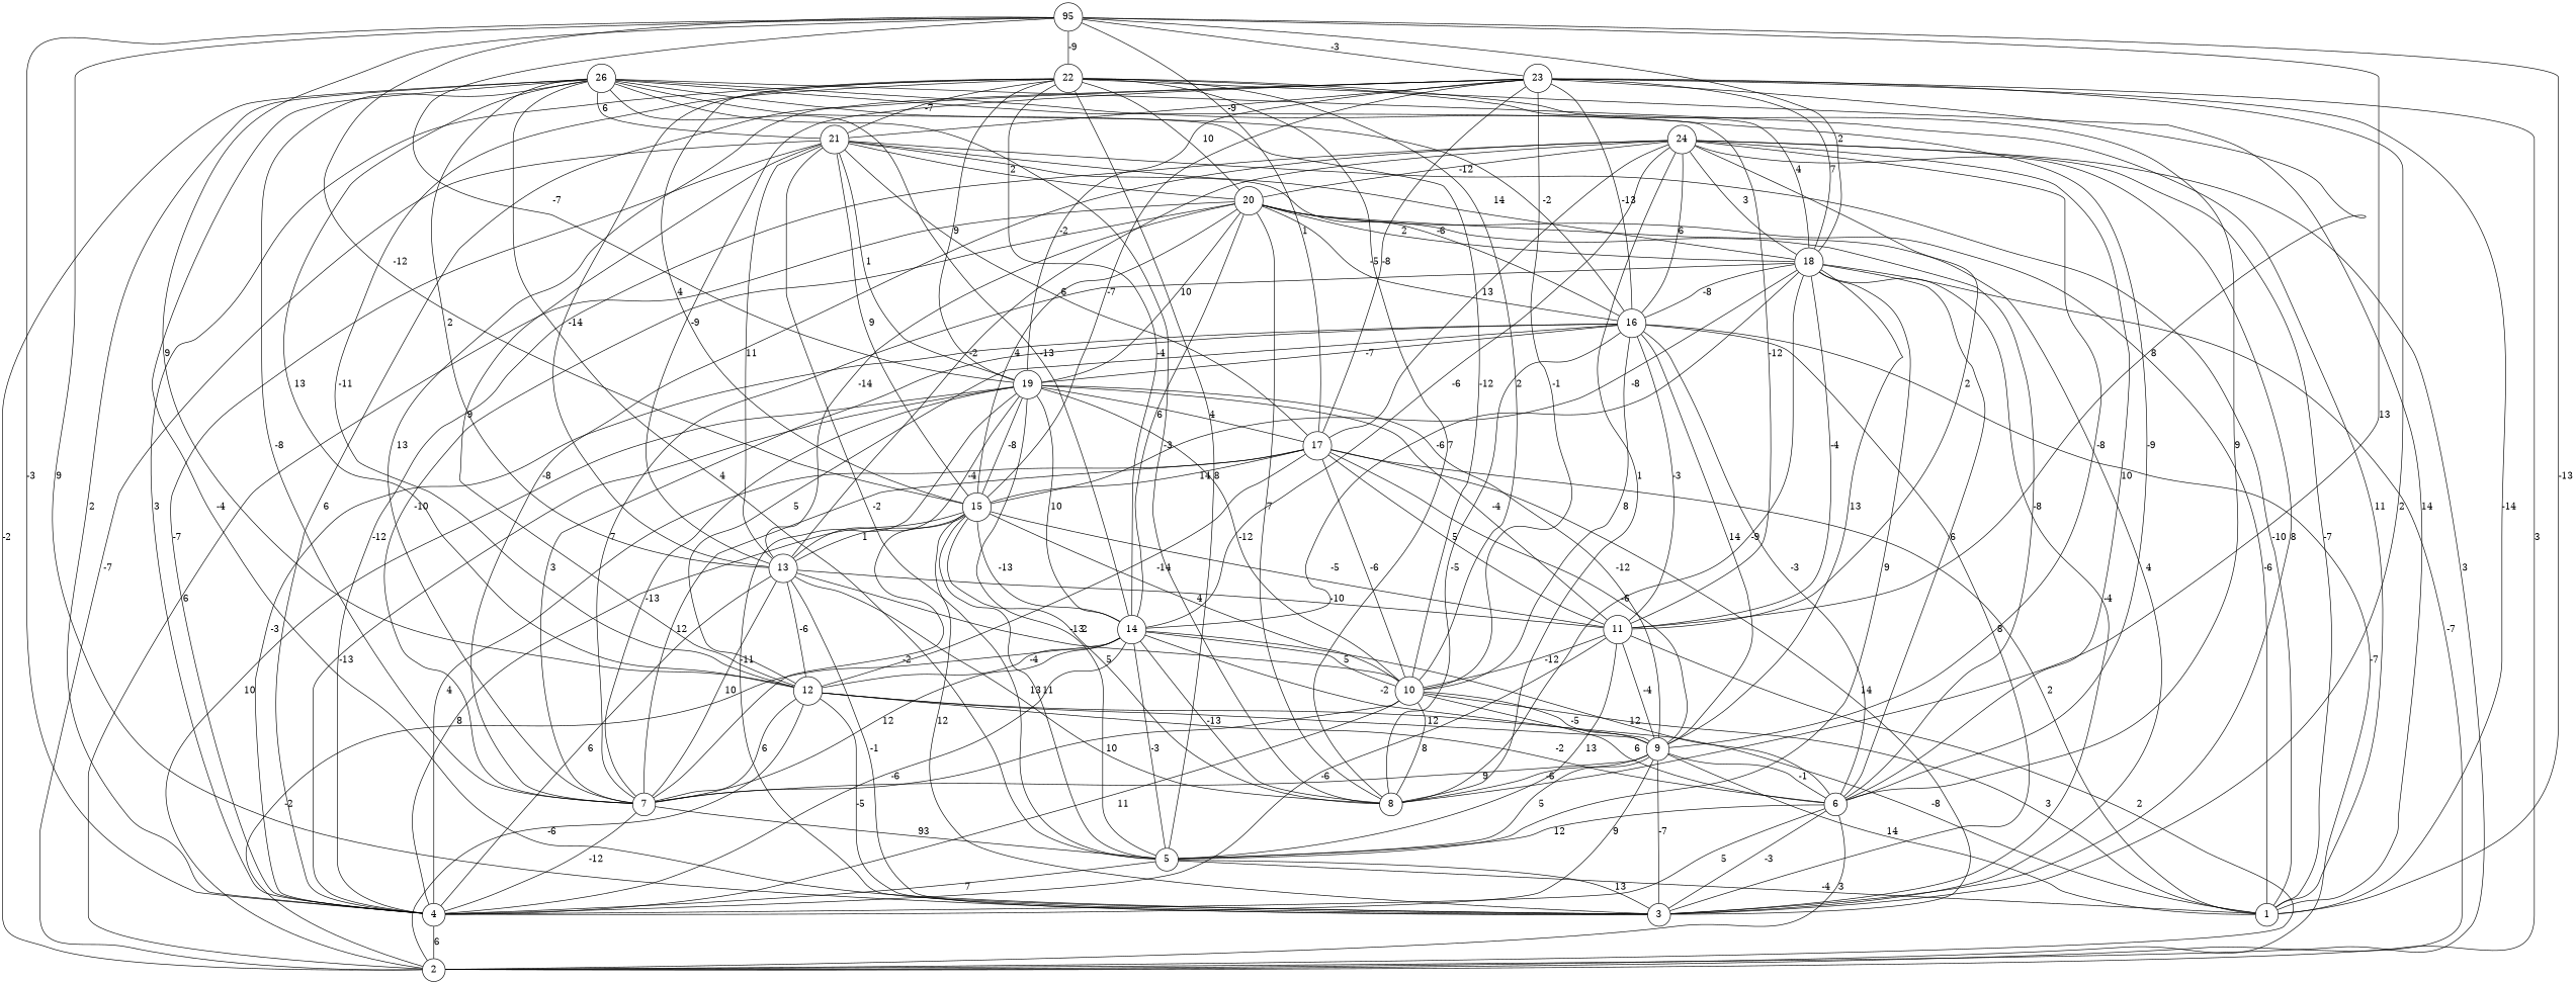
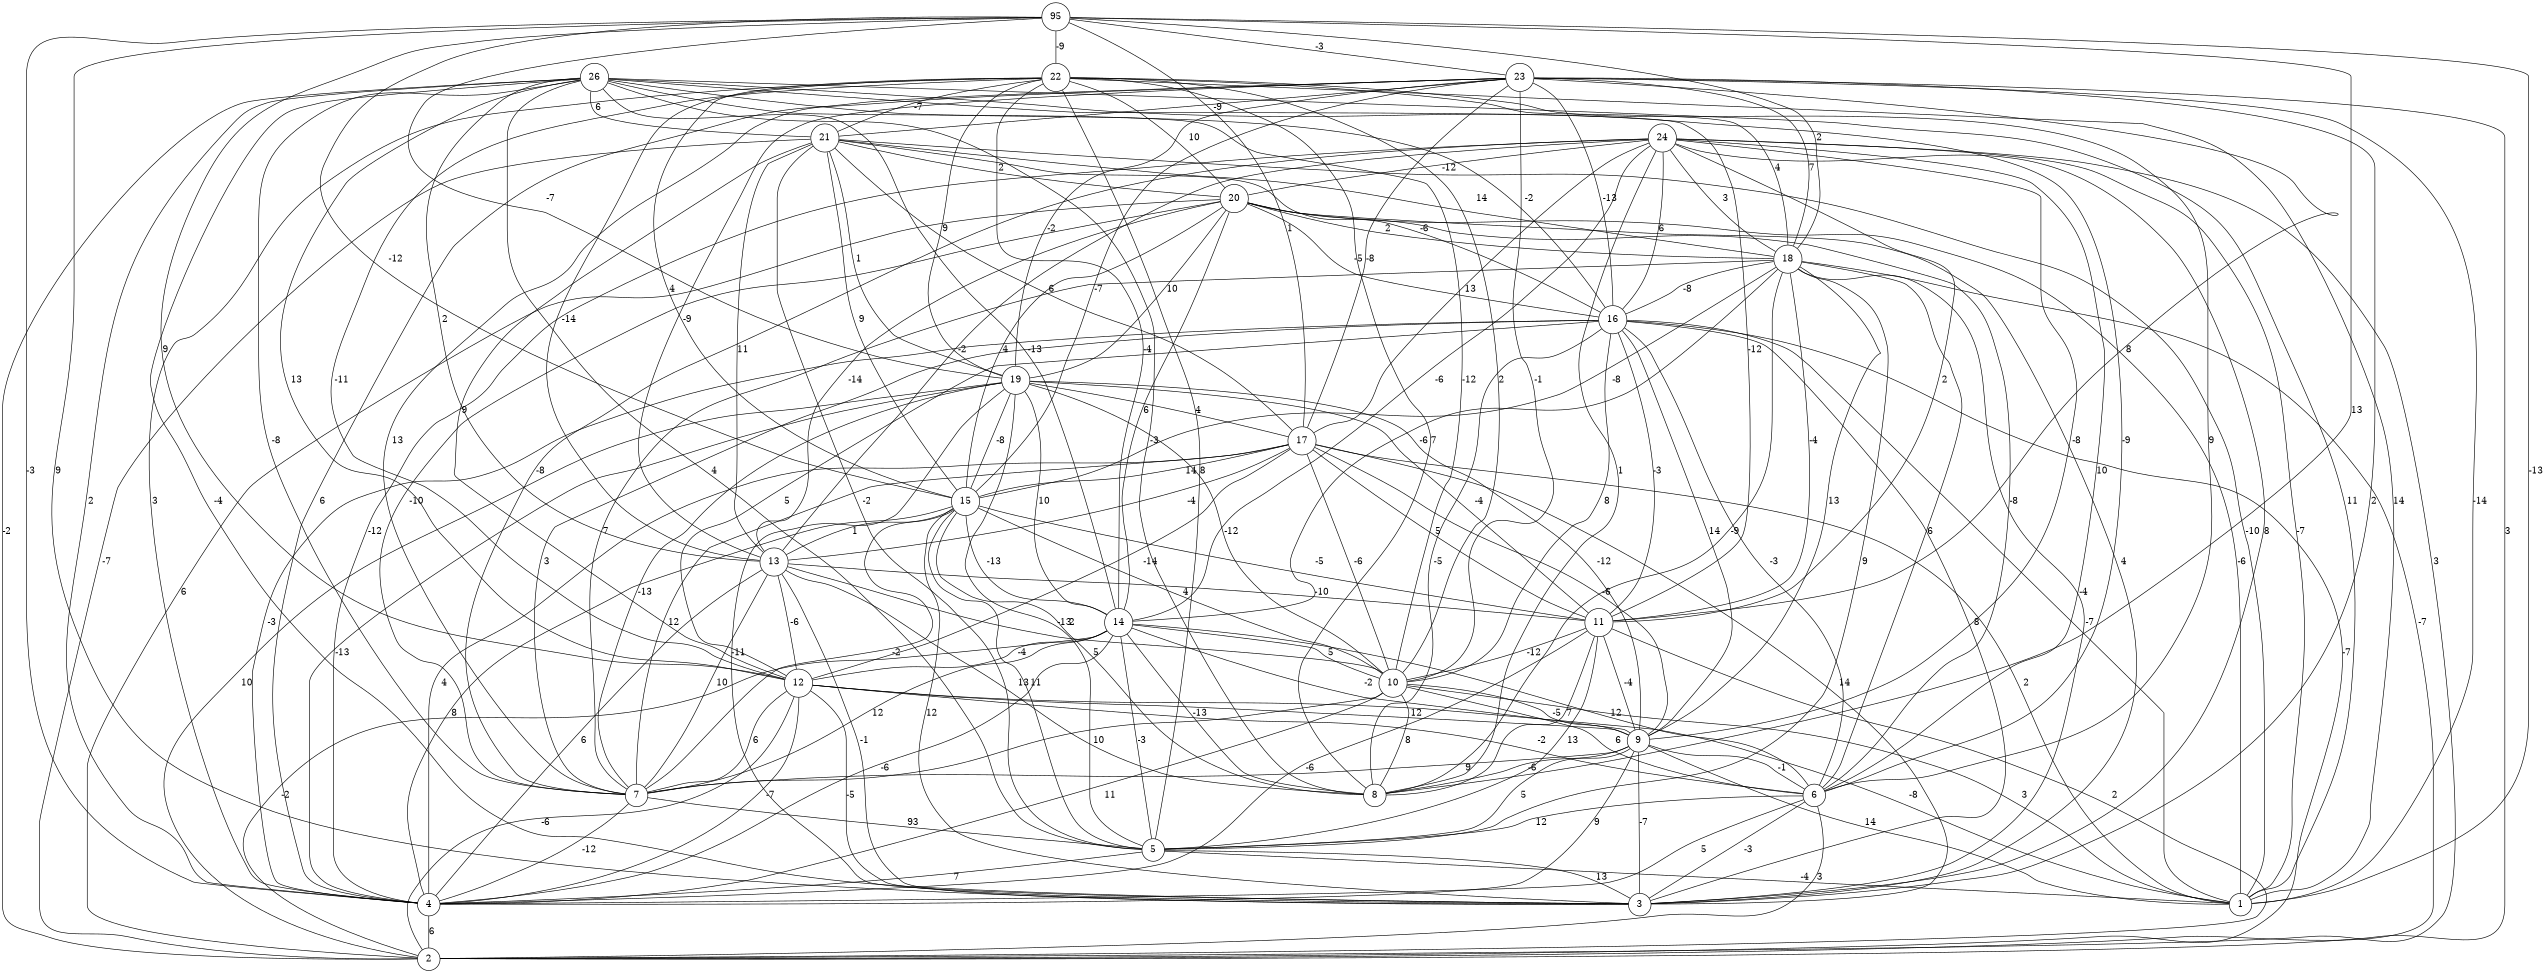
  graph {
    fontname="Helvetica,Arial,sans-serif"
    node [shape=circle]
    26
    1
    2
    3
    4
    5
    6
    7
    8
    10
    11
    12
    13
    14
    16
    21
    9
    15
    17
    18
    19
    20
    n23 [label=95]
    22
    23
    24
    26 -- 1 [label=11]
    26 -- 2 [label=-2]
    26 -- 3 [label=-4]
    26 -- 4 [label=2]
    26 -- 5 [label=4]
    26 -- 6 [label=-9]
    26 -- 7 [label=-8]
    26 -- 8 [label=-3]
    26 -- 10 [label=-12]
    26 -- 11 [label=-12]
    26 -- 12 [label=13]
    26 -- 13 [label=2]
    26 -- 14 [label=-13]
    26 -- 16 [label=-2]
    26 -- 21 [label=6]
    4 -- 2 [label=6]
    5 -- 1 [label=-4]
    5 -- 3 [label=13]
    5 -- 4 [label=7]
    6 -- 2 [label=3]
    6 -- 3 [label=-3]
    6 -- 4 [label=5]
    6 -- 5 [label=12]
    7 -- 4 [label=-12]
    7 -- 5 [label=93]
    10 -- 1 [label=3]
    10 -- 4 [label=11]
    10 -- 6 [label=6]
    10 -- 7 [label=10]
    10 -- 8 [label=8]
    10 -- 9 [label=-5]
    11 -- 2 [label=2]
    11 -- 4 [label=-6]
    11 -- 5 [label=13]
    11 -- 10 [label=-12]
    11 -- 9 [label=-4]
    12 -- 1 [label=-8]
    12 -- 2 [label=-6]
    12 -- 3 [label=-5]
-   21 -- 4 [label=-7]
+   12 -- 4 [label=-7]
    12 -- 6 [label=-2]
    12 -- 7 [label=6]
    12 -- 9 [label=12]
    13 -- 3 [label=-1]
    13 -- 4 [label=6]
    13 -- 7 [label=10]
    13 -- 8 [label=13]
    13 -- 10 [label=-13]
    13 -- 11 [label=-10]
    13 -- 12 [label=-6]
    14 -- 2 [label=-2]
    14 -- 4 [label=-6]
    14 -- 5 [label=-3]
    14 -- 6 [label=12]
    14 -- 7 [label=12]
    14 -- 8 [label=-13]
    14 -- 10 [label=5]
    14 -- 12 [label=-4]
    14 -- 9 [label=-2]
-   16 -- 19 [label=-7]
+   16 -- 1 [label=-7]
    16 -- 2 [label=-7]
    16 -- 3 [label=8]
    16 -- 4 [label=-3]
    16 -- 6 [label=-3]
    16 -- 7 [label=3]
    16 -- 8 [label=-5]
    16 -- 10 [label=8]
    16 -- 11 [label=-3]
    16 -- 12 [label=5]
    16 -- 9 [label=14]
    21 -- 1 [label=-10]
    21 -- 2 [label=-7]
    21 -- 5 [label=-2]
    21 -- 12 [label=9]
    21 -- 13 [label=11]
    21 -- 16 [label=-6]
    21 -- 15 [label=9]
    21 -- 17 [label=6]
    21 -- 18 [label=14]
    21 -- 19 [label=1]
    21 -- 20 [label=2]
    9 -- 1 [label=14]
    9 -- 3 [label=-7]
    9 -- 4 [label=9]
    9 -- 5 [label=5]
    9 -- 6 [label=-1]
    9 -- 7 [label=9]
    9 -- 8 [label=-6]
    15 -- 3 [label=12]
    15 -- 4 [label=8]
    15 -- 5 [label=11]
    15 -- 7 [label=-2]
    15 -- 8 [label=5]
    15 -- 10 [label=4]
    15 -- 11 [label=-5]
    15 -- 13 [label=1]
    15 -- 14 [label=-13]
    17 -- 1 [label=2]
    17 -- 3 [label=14]
    17 -- 4 [label=4]
    17 -- 7 [label=12]
    17 -- 10 [label=-6]
    17 -- 11 [label=5]
    17 -- 12 [label=-14]
-   19 -- 13 [label=-4]
+   17 -- 13 [label=-4]
    17 -- 9 [label=-6]
    17 -- 15 [label=14]
    18 -- 2 [label=-7]
    18 -- 3 [label=-4]
    18 -- 5 [label=9]
    18 -- 6 [label=6]
    18 -- 7 [label=7]
    18 -- 8 [label=-9]
    18 -- 11 [label=-4]
    18 -- 14 [label=-6]
    18 -- 16 [label=-8]
    18 -- 9 [label=13]
    18 -- 15 [label=-8]
    19 -- 2 [label=10]
    19 -- 3 [label=-11]
    19 -- 4 [label=-13]
    19 -- 5 [label=2]
    19 -- 7 [label=-13]
    19 -- 10 [label=-12]
    19 -- 11 [label=-4]
    19 -- 14 [label=10]
    19 -- 9 [label=-12]
    19 -- 15 [label=-8]
    19 -- 17 [label=4]
    20 -- 1 [label=-6]
    20 -- 2 [label=6]
    20 -- 3 [label=4]
    20 -- 6 [label=-8]
    20 -- 7 [label=-10]
-   20 -- 8 [label=7]
+   11 -- 8 [label=7]
    20 -- 13 [label=-14]
    20 -- 14 [label=6]
    20 -- 16 [label=-5]
    20 -- 15 [label=4]
    20 -- 18 [label=2]
    20 -- 19 [label=10]
    n23 -- 1 [label=-13]
    n23 -- 3 [label=9]
    n23 -- 4 [label=-3]
    n23 -- 8 [label=13]
    n23 -- 12 [label=9]
    n23 -- 15 [label=-12]
    n23 -- 17 [label=1]
    n23 -- 18 [label=2]
    n23 -- 19 [label=-7]
    n23 -- 22 [label=-9]
    n23 -- 23 [label=-3]
    22 -- 1 [label=14]
    22 -- 4 [label=3]
    22 -- 5 [label=8]
    22 -- 6 [label=9]
    22 -- 8 [label=7]
    22 -- 10 [label=2]
    22 -- 12 [label=-11]
    22 -- 13 [label=-14]
    22 -- 14 [label=-4]
    22 -- 21 [label=-7]
    22 -- 15 [label=4]
    22 -- 18 [label=4]
    22 -- 19 [label=9]
    22 -- 20 [label=10]
    23 -- 1 [label=-14]
    23 -- 2 [label=3]
    23 -- 3 [label=2]
    23 -- 4 [label=6]
    23 -- 7 [label=13]
    23 -- 10 [label=-1]
    23 -- 11 [label=8]
    23 -- 13 [label=-9]
    23 -- 16 [label=-13]
    23 -- 21 [label=-9]
    23 -- 15 [label=-7]
    23 -- 17 [label=-8]
    23 -- 18 [label=7]
    23 -- 19 [label=-2]
    24 -- 1 [label=-7]
    24 -- 2 [label=3]
    24 -- 3 [label=8]
    24 -- 4 [label=-12]
    24 -- 6 [label=10]
    24 -- 7 [label=-8]
    24 -- 8 [label=1]
    24 -- 11 [label=2]
    24 -- 13 [label=-2]
    24 -- 14 [label=-6]
    24 -- 16 [label=6]
    24 -- 9 [label=-8]
    24 -- 17 [label=13]
    24 -- 18 [label=3]
    24 -- 20 [label=-12]
  }
